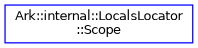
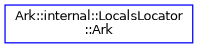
  digraph {
    rankdir=LR
-   n1 [color=blue fillcolor=white fontname=Helvetica fontsize=10 height=0.2 label="Ark::internal::LocalsLocator\l::Scope" shape=box style=filled width=0.4]
+   n1 [color=blue fillcolor=white fontname=Helvetica fontsize=10 height=0.2 label="Ark::internal::LocalsLocator\l::Ark" shape=box style=filled width=0.4]
  }
